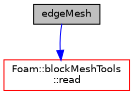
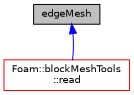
  digraph {
    rankdir=TB
    node [fontname=Helvetica fontsize=10 shape=record]
    n1 [color=black fillcolor=grey75 fontcolor=black height=0.2 label=edgeMesh style=filled width=0.4]
    n2 [color=red height=0.2 label="Foam::blockMeshTools\l::read" width=0.4]
-   n1 -> n2 [color=blue fontname=Helvetica fontsize=10 labelfontname=Helvetica labelfontsize=10 style=solid]
+   n2 -> n1 [color=blue fontname=Helvetica fontsize=10 labelfontname=Helvetica labelfontsize=10 style=solid]
  }
